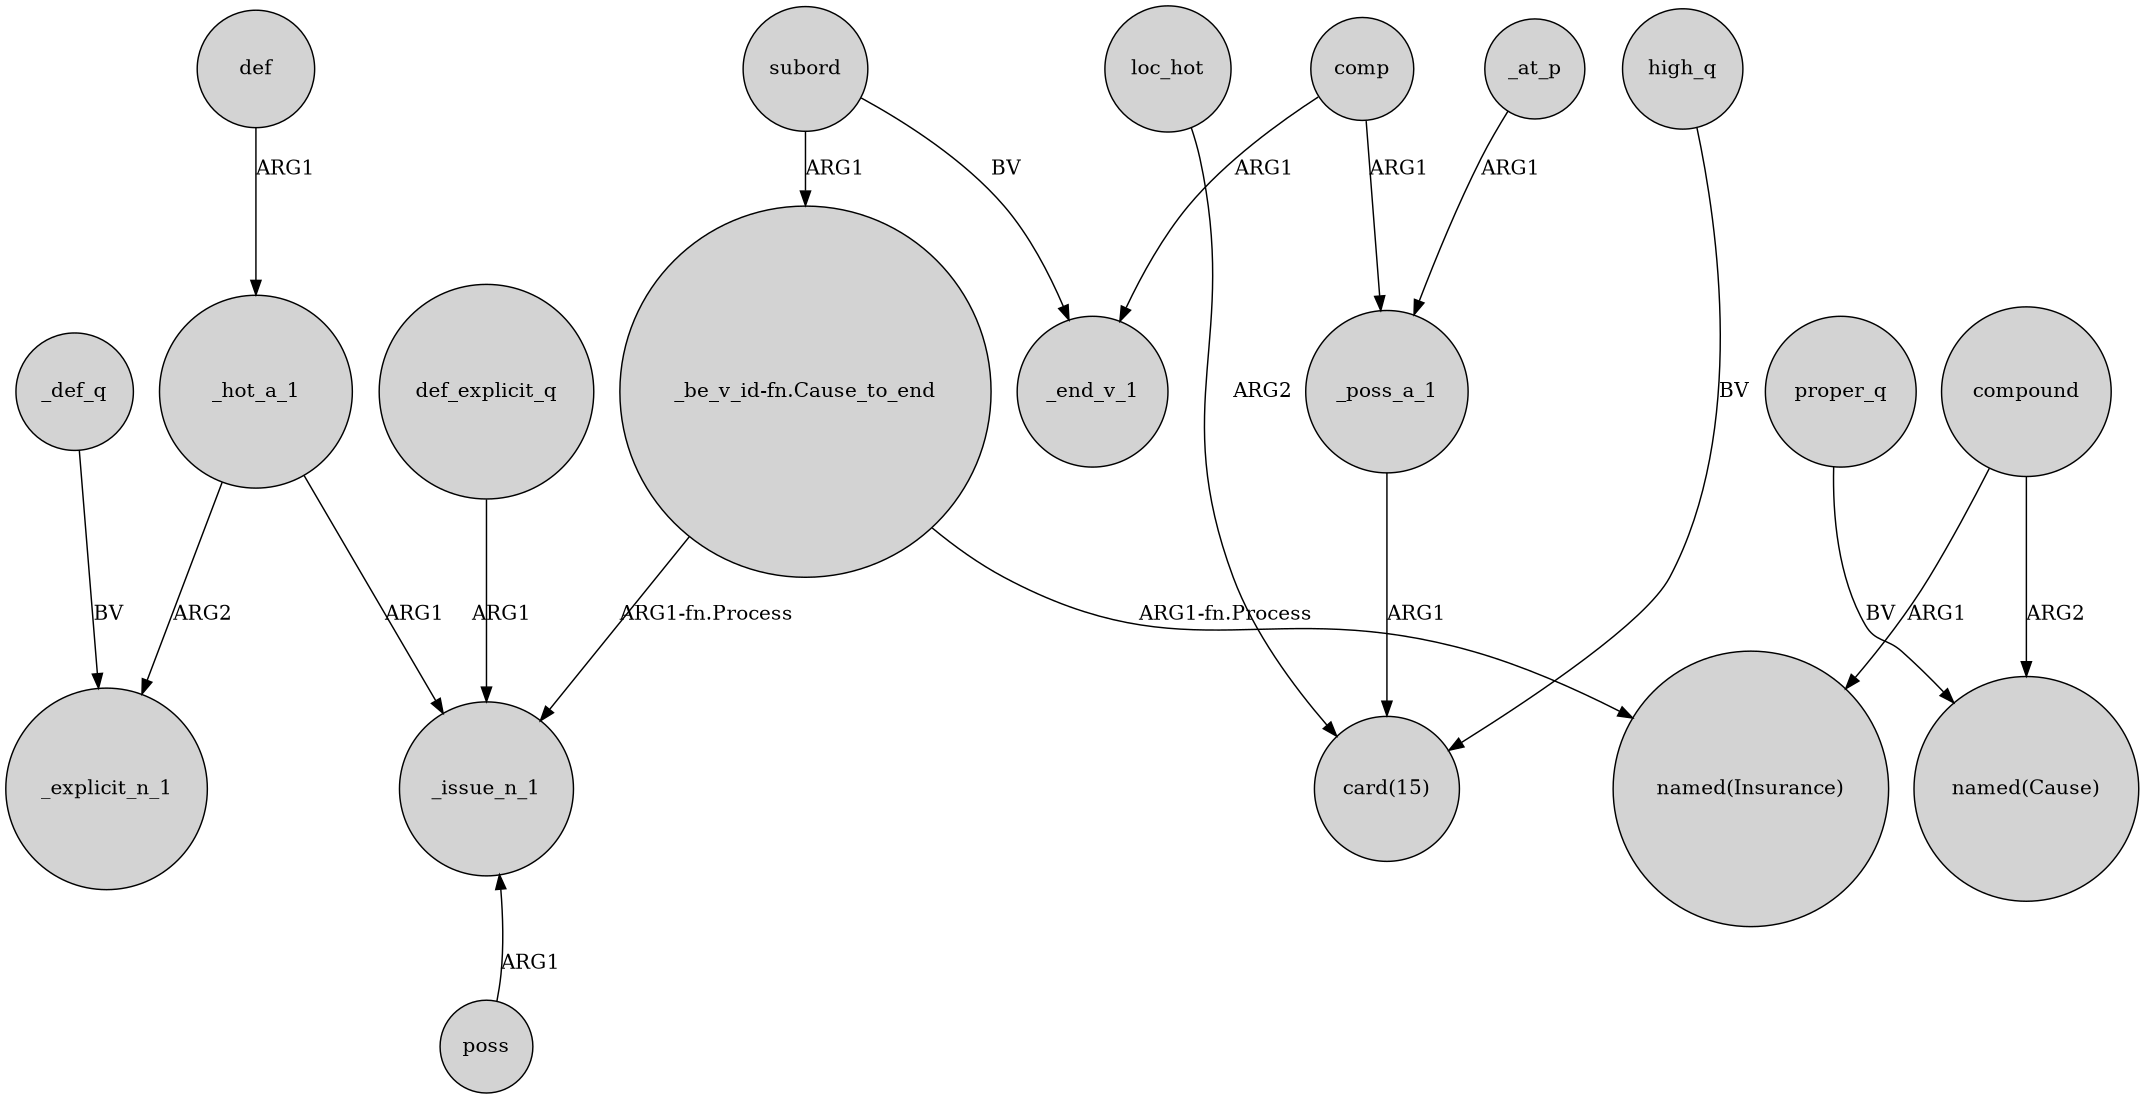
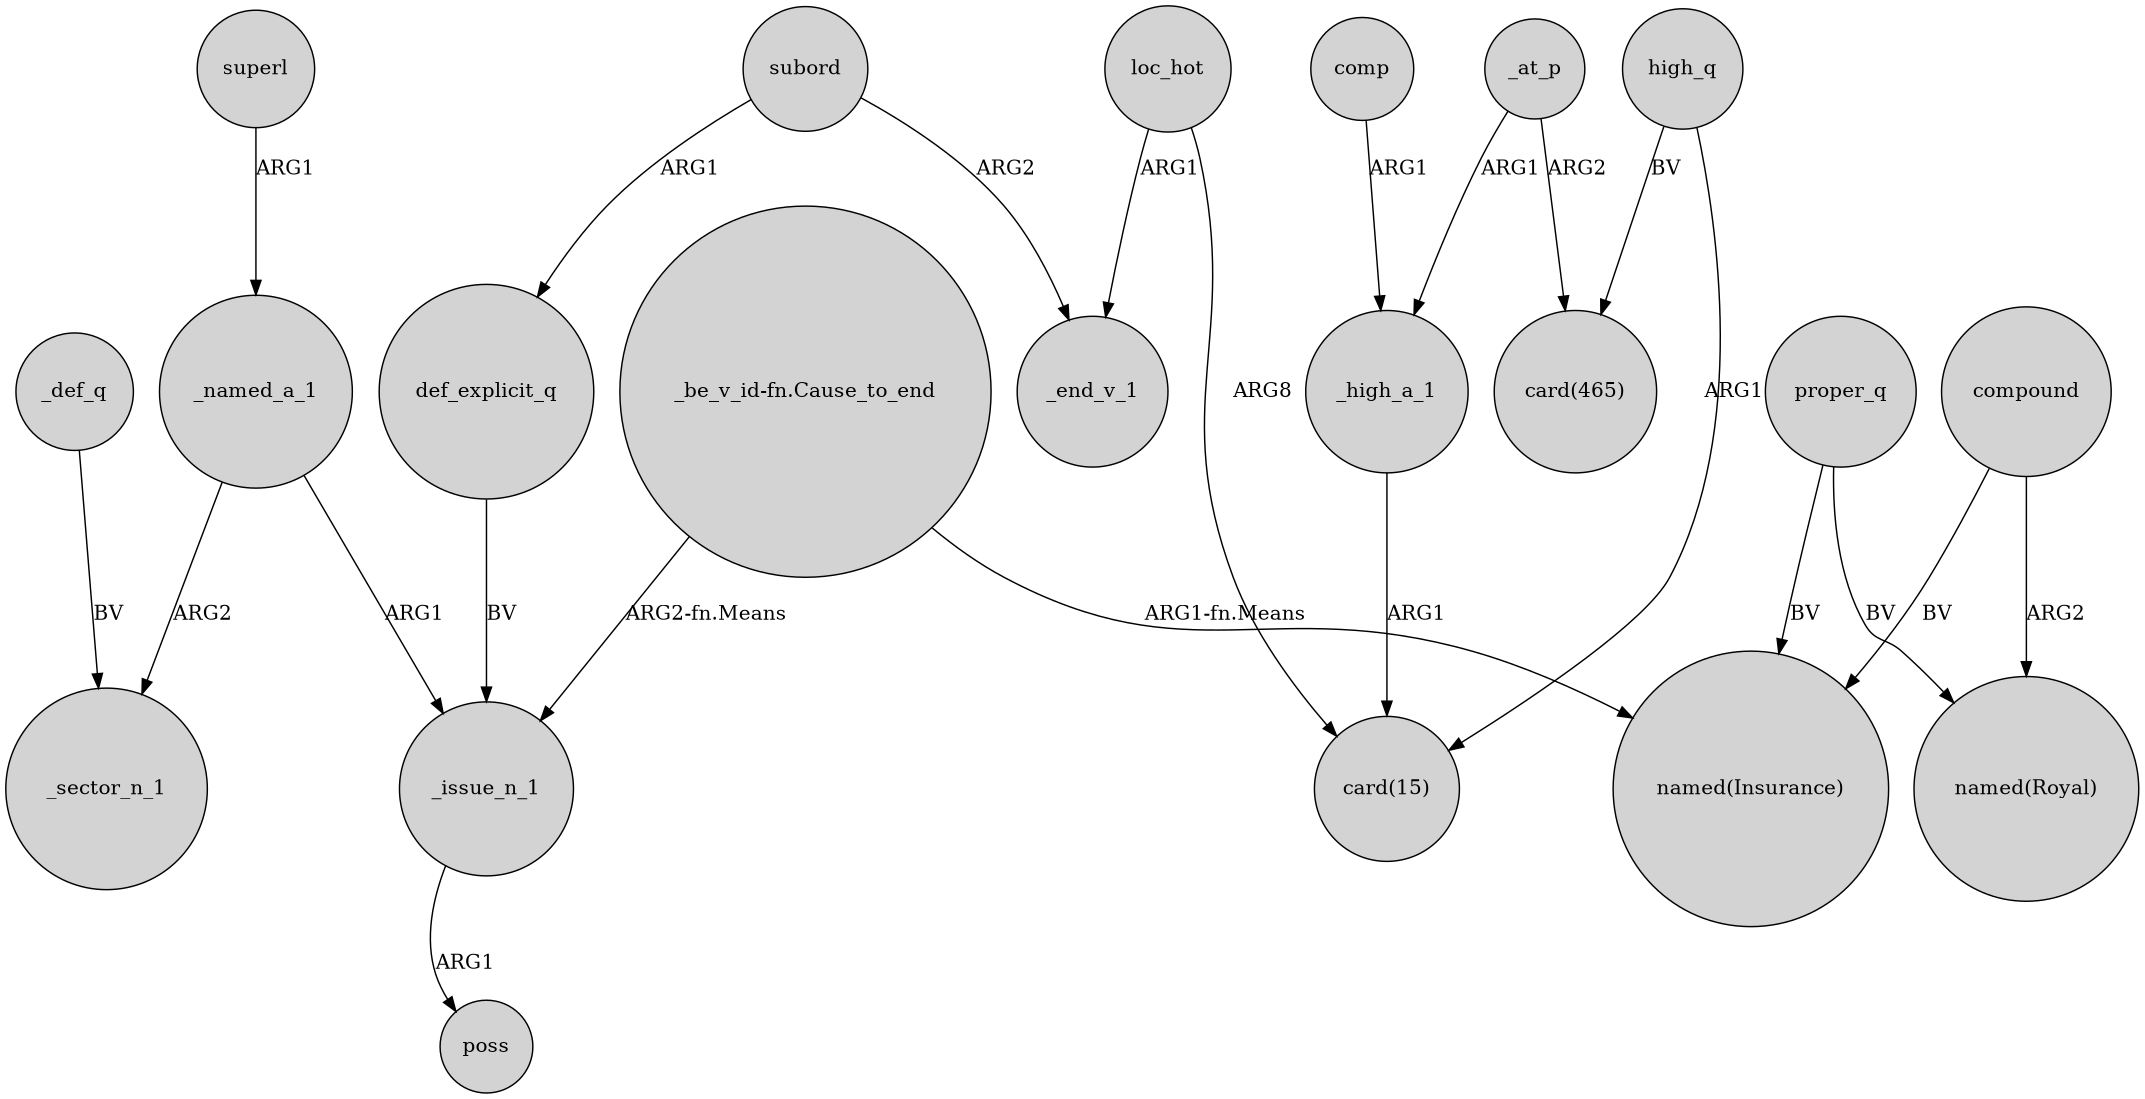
  digraph {
    node [shape=circle style=filled]
    n1 [label=_def_q]
-   _sector_n_1 [label=_explicit_n_1]
+   _sector_n_1
    proper_q
-   "named(Royal)" [label="named(Cause)"]
+   "named(Royal)"
    "named(Insurance)"
    _at_p
-   _high_a_1 [label=_poss_a_1]
+   _high_a_1
+   "card(465)"
    "card(15)"
    n10 [label=high_q]
    def_explicit_q
    _issue_n_1
    n13 [label=loc_hot]
    _end_v_1
    poss
    compound
    subord
    "_be_v_id-fn.Cause_to_end"
    comp
-   _hot_a_1
-   superl [label=def]
+   _hot_a_1 [label=_named_a_1]
+   superl
    n1 -> _sector_n_1 [label=BV]
    proper_q -> "named(Royal)" [label=BV]
+   proper_q -> "named(Insurance)" [label=BV]
    _at_p -> _high_a_1 [label=ARG1]
+   _at_p -> "card(465)" [label=ARG2]
    _high_a_1 -> "card(15)" [label=ARG1]
-   n10 -> "card(15)" [label=BV]
-   def_explicit_q -> _issue_n_1 [label=ARG1]
-   n13 -> "card(15)" [label=ARG2]
-   comp -> _end_v_1 [label=ARG1]
-   poss -> _issue_n_1 [label=ARG1]
+   n10 -> "card(465)" [label=BV]
+   n10 -> "card(15)" [label=ARG1]
+   def_explicit_q -> _issue_n_1 [label=BV]
+   n13 -> "card(15)" [label=ARG8]
+   n13 -> _end_v_1 [label=ARG1]
+   _issue_n_1 -> poss [label=ARG1]
    compound -> "named(Royal)" [label=ARG2]
-   compound -> "named(Insurance)" [label=ARG1]
-   subord -> _end_v_1 [label=BV]
-   subord -> "_be_v_id-fn.Cause_to_end" [label=ARG1]
-   "_be_v_id-fn.Cause_to_end" -> "named(Insurance)" [label="ARG1-fn.Process"]
-   "_be_v_id-fn.Cause_to_end" -> _issue_n_1 [label="ARG1-fn.Process"]
+   compound -> "named(Insurance)" [label=BV]
+   subord -> _end_v_1 [label=ARG2]
+   subord -> def_explicit_q [label=ARG1]
+   "_be_v_id-fn.Cause_to_end" -> "named(Insurance)" [label="ARG1-fn.Means"]
+   "_be_v_id-fn.Cause_to_end" -> _issue_n_1 [label="ARG2-fn.Means"]
    comp -> _high_a_1 [label=ARG1]
    _hot_a_1 -> _sector_n_1 [label=ARG2]
    _hot_a_1 -> _issue_n_1 [label=ARG1]
    superl -> _hot_a_1 [label=ARG1]
  }
